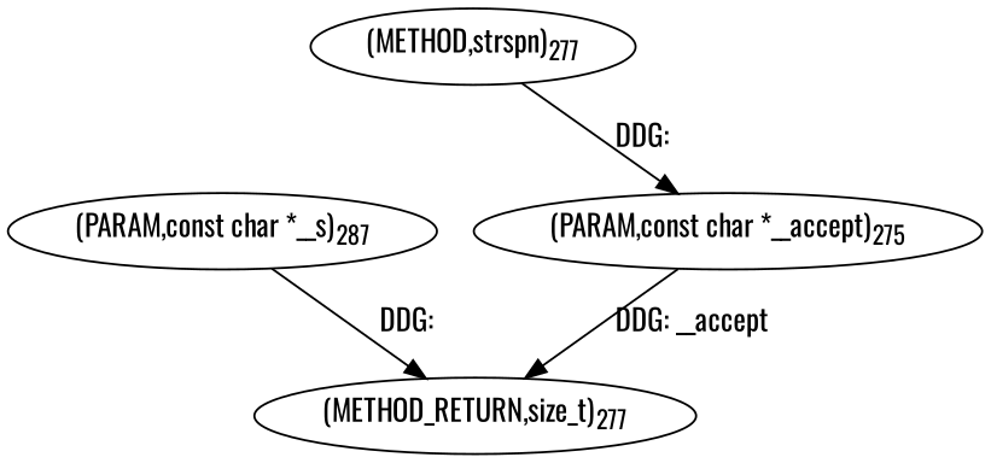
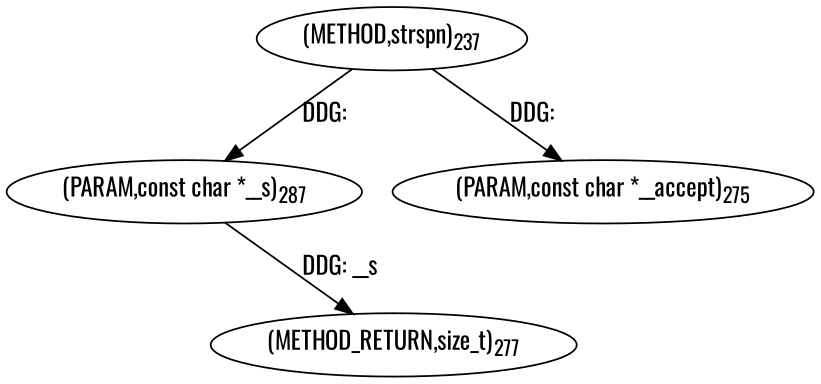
  digraph {
    fontname=Oswald
    node [fontname=Oswald]
    edge [fontname=Oswald]
-   n1 [label=<(METHOD,strspn)<SUB>277</SUB>>]
+   n1 [label=<(METHOD,strspn)<SUB>237</SUB>>]
    n2 [label=<(PARAM,const char *__s)<SUB>287</SUB>>]
    n3 [label=<(PARAM,const char *__accept)<SUB>275</SUB>>]
    n4 [label=<(METHOD_RETURN,size_t)<SUB>277</SUB>>]
+   n1 -> n2 [label="DDG: "]
    n1 -> n3 [label="DDG: "]
-   n2 -> n4 [label="DDG: "]
-   n3 -> n4 [label="DDG: __accept"]
+   n2 -> n4 [label="DDG: __s"]
  }
